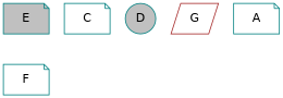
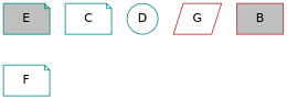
  graph {
    mindist=.1
    node [color=teal fillcolor=white fontname=Helvetica margin=0 shape=note style=filled]
    edge [style=invis]
    E [fillcolor=gray]
    F
    C
-   D [fillcolor=gray shape=circle]
+   D [shape=circle]
    G [color=brown shape=parallelogram]
-   A
+   B [color=brown fillcolor=gray shape=box]
    subgraph sub_1 {
      E
      F
    }
    E -- F
    F -- F
  }
